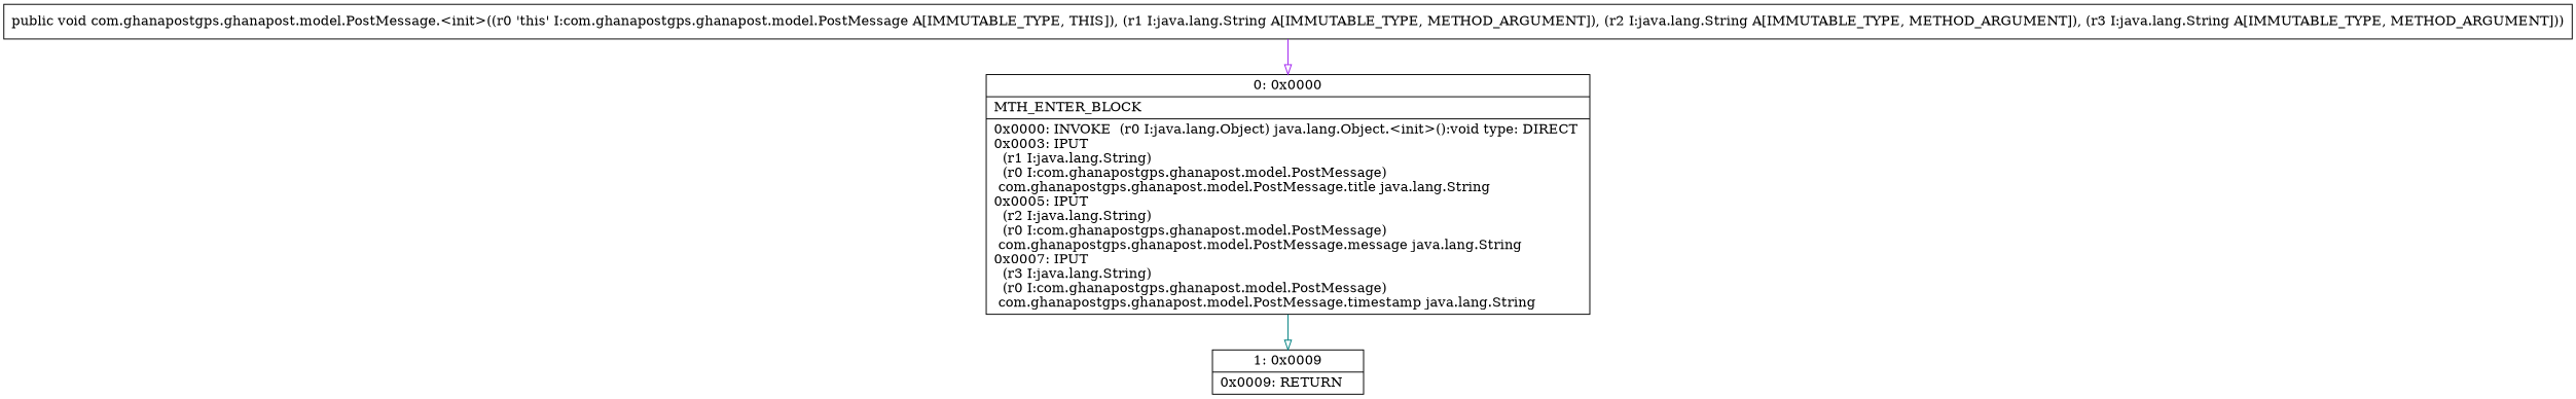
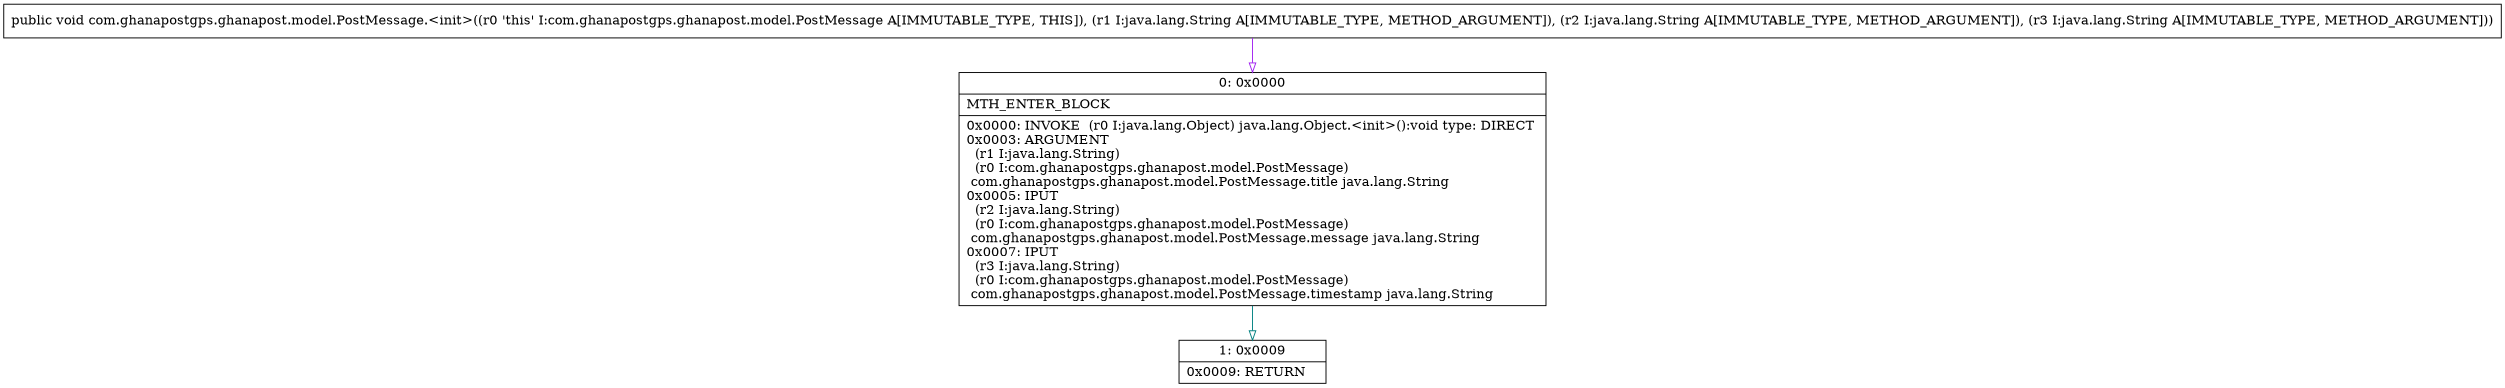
  digraph {
    node [shape=record]
    edge [arrowhead=onormal]
-   n1 [label="{0\:\ 0x0000|MTH_ENTER_BLOCK\l|0x0000: INVOKE  (r0 I:java.lang.Object) java.lang.Object.\<init\>():void type: DIRECT \l0x0003: IPUT  \l  (r1 I:java.lang.String)\l  (r0 I:com.ghanapostgps.ghanapost.model.PostMessage)\l com.ghanapostgps.ghanapost.model.PostMessage.title java.lang.String \l0x0005: IPUT  \l  (r2 I:java.lang.String)\l  (r0 I:com.ghanapostgps.ghanapost.model.PostMessage)\l com.ghanapostgps.ghanapost.model.PostMessage.message java.lang.String \l0x0007: IPUT  \l  (r3 I:java.lang.String)\l  (r0 I:com.ghanapostgps.ghanapost.model.PostMessage)\l com.ghanapostgps.ghanapost.model.PostMessage.timestamp java.lang.String \l}"]
+   n1 [label="{0\:\ 0x0000|MTH_ENTER_BLOCK\l|0x0000: INVOKE  (r0 I:java.lang.Object) java.lang.Object.\<init\>():void type: DIRECT \l0x0003: ARGUMENT  \l  (r1 I:java.lang.String)\l  (r0 I:com.ghanapostgps.ghanapost.model.PostMessage)\l com.ghanapostgps.ghanapost.model.PostMessage.title java.lang.String \l0x0005: IPUT  \l  (r2 I:java.lang.String)\l  (r0 I:com.ghanapostgps.ghanapost.model.PostMessage)\l com.ghanapostgps.ghanapost.model.PostMessage.message java.lang.String \l0x0007: IPUT  \l  (r3 I:java.lang.String)\l  (r0 I:com.ghanapostgps.ghanapost.model.PostMessage)\l com.ghanapostgps.ghanapost.model.PostMessage.timestamp java.lang.String \l}"]
    n2 [label="{1\:\ 0x0009|0x0009: RETURN   \l}"]
    n3 [label="{public void com.ghanapostgps.ghanapost.model.PostMessage.\<init\>((r0 'this' I:com.ghanapostgps.ghanapost.model.PostMessage A[IMMUTABLE_TYPE, THIS]), (r1 I:java.lang.String A[IMMUTABLE_TYPE, METHOD_ARGUMENT]), (r2 I:java.lang.String A[IMMUTABLE_TYPE, METHOD_ARGUMENT]), (r3 I:java.lang.String A[IMMUTABLE_TYPE, METHOD_ARGUMENT])) }"]
    n1 -> n2 [color=teal]
    n3 -> n1 [color=purple]
  }
